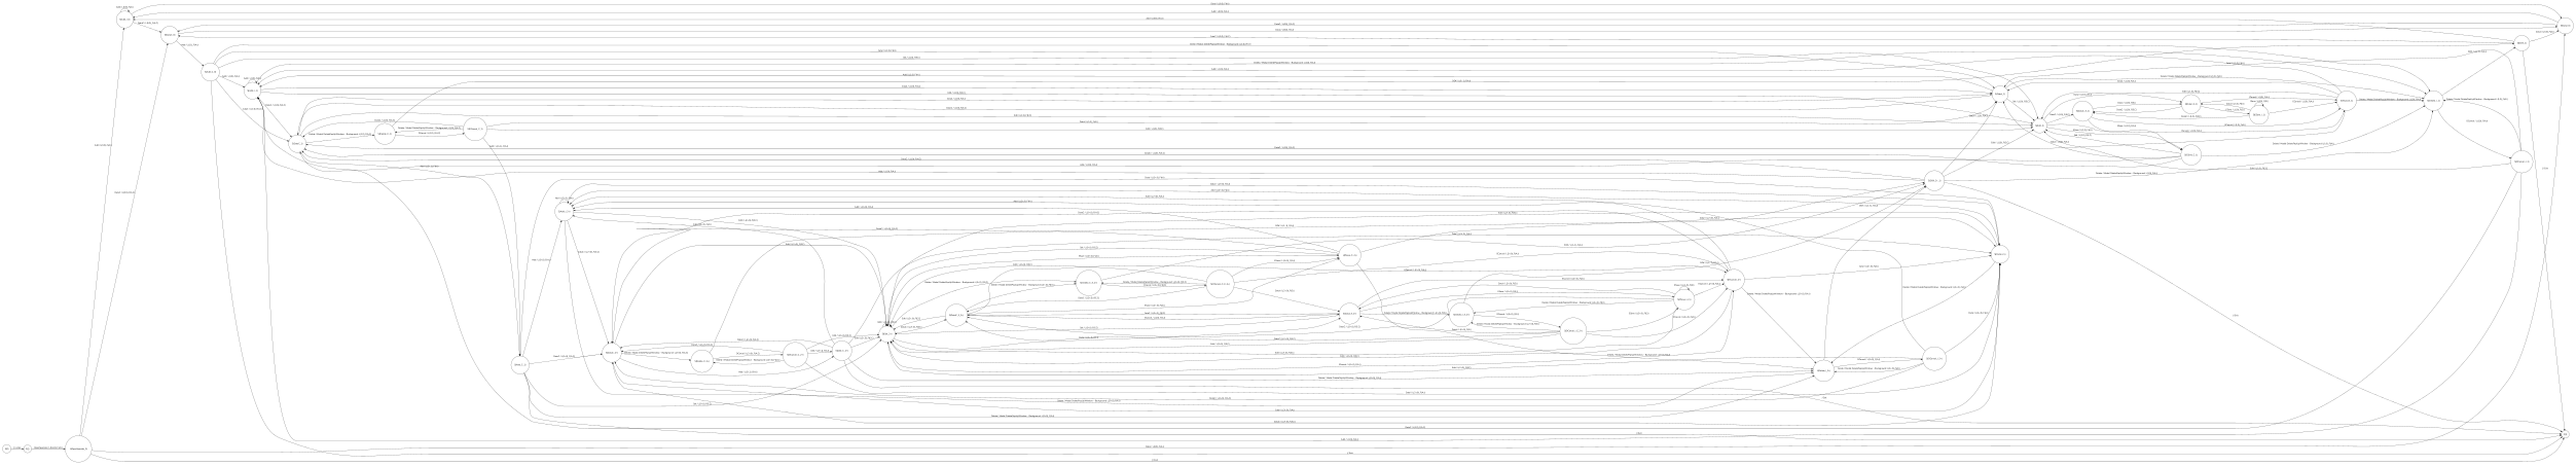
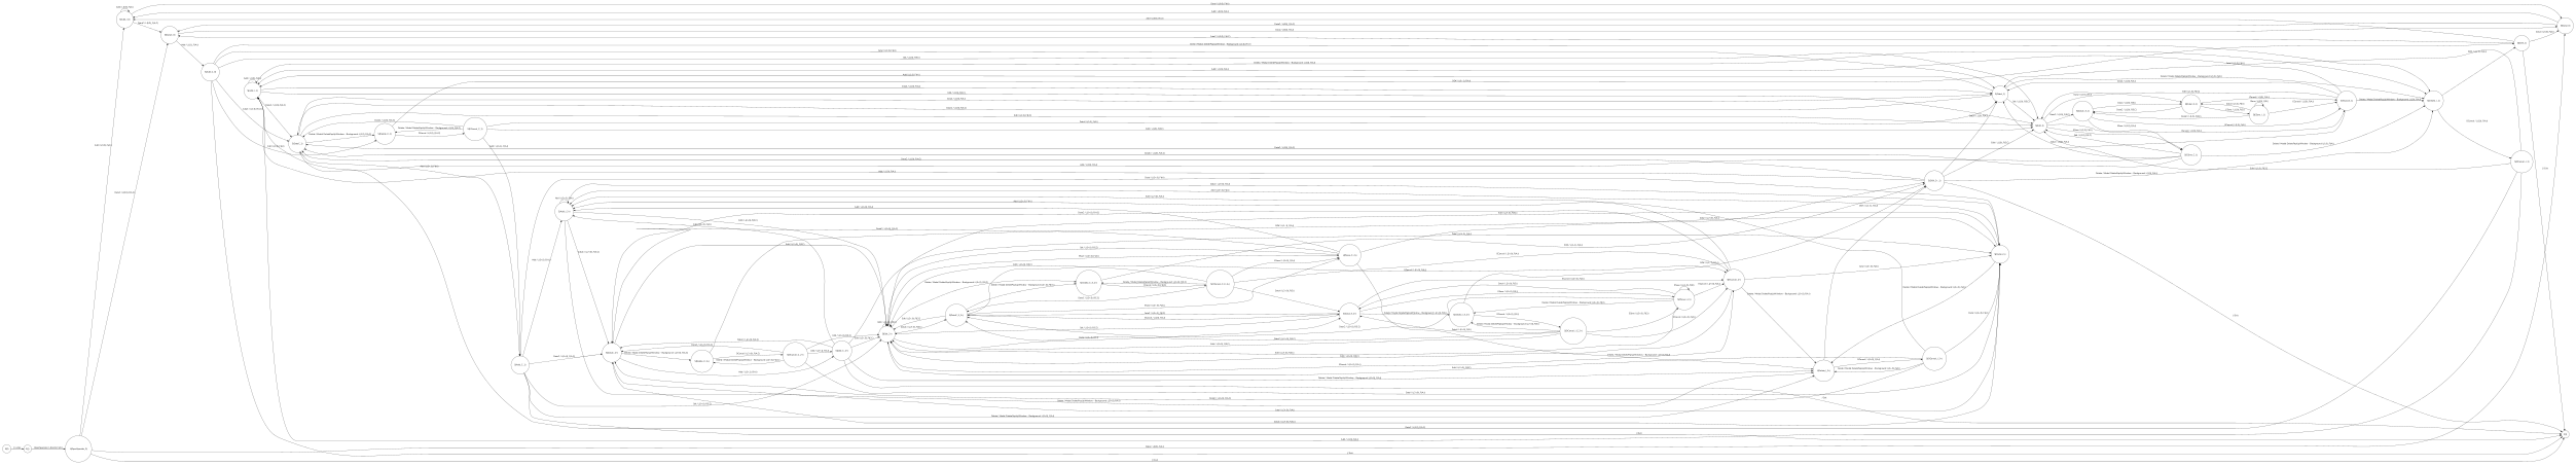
  digraph {
    fontname=Nunito
    rankdir=LR
    node [fontname=Nunito shape=circle]
    edge [fontname=Nunito]
    "S(0)"
    "S([)"
    "S(OpenSpecials_0)"
    "S(])"
    "S(Add_I_0)"
    "S(DataC_0)"
    "S(DataI_0)"
    "S(Add_C_0)"
    "S(Add_C_2+)"
    "S(Add_I_2+)"
    "S(DataC_2+)"
    "S(DataI_2+)"
    "S(Delete_I_2+)"
    "S(Edit_2+)"
    "S(Delete_C_2+)"
    "S(DCancel_I_2+)"
    "S(DOK_2+_1)"
    "S(DataC_E_2+)"
    "S(DataI_E_2+)"
    "S(ECancel_2+)"
    "S(ESave_C_2+)"
    "S(Delete_C_E_2+)"
    "S(DCancel_C_2+)"
    "S(Add_I_1)"
    "S(DataC_1)"
    "S(DataI_1)"
    "S(Delete_I_1)"
    "S(Edit_1)"
    "S(ESave_I_2+)"
    "S(Delete_I_E_2+)"
    "S(DCancel_C_E_2+)"
    "S(Add_C_1)"
    "S(Delete_C_1)"
    "S(DOK_1)"
    "S(DCancel_I_1)"
    "S(DataC_E_1)"
    "S(DataI_E_1)"
    "S(ECancel_1)"
    "S(ESave_C_1)"
    "S(DCancel_I_E_2+)"
    "S(DCancel_C_1)"
    "S(ESave_I_1)"
    "S(0)" -> "S([)" [label="[ / enter"]
    "S([)" -> "S(OpenSpecials_0)" [label="OpenSpecials / L(0,init)_F(A,I)"]
    "S(OpenSpecials_0)" -> "S(])" [label="] / Exit"]
    "S(OpenSpecials_0)" -> "S(Add_I_0)" [label="Add / L(0,0)_F(A,I)"]
    "S(OpenSpecials_0)" -> "S(DataC_0)" [label="DataC / L(0,0)_F(A,C)"]
    "S(OpenSpecials_0)" -> "S(DataI_0)" [label="DataI / L(0,0)_F(A,I)"]
    "S(Add_I_0)" -> "S(Add_I_0)" [label="Add / L(0,0)_F(A,I)"]
    "S(Add_I_0)" -> "S(DataC_0)" [label="DataC / L(0,0)_F(A,C)"]
    "S(Add_I_0)" -> "S(DataI_0)" [label="DataI / L(0,0)_F(A,I)"]
    "S(DataC_0)" -> "S(DataI_0)" [label="DataI / L(0,0)_F(A,I)"]
    "S(DataC_0)" -> "S(Add_C_0)" [label="Add / L(1,1)_F(A,I)"]
    "S(DataI_0)" -> "S(Add_I_0)" [label="Add / L(0,0)_F(A,I)"]
    "S(DataI_0)" -> "S(DataC_0)" [label="DataC / L(0,0)_F(A,C)"]
    "S(Add_C_0)" -> "S(])" [label="] / Exit"]
-   "S(Add_C_0)" -> "S(Add_I_1)" [label="Add / L(1,0)_F(A,I)"]
+   "S(Add_C_0)" -> "S(Delete_C_1)" [label="Add / L(1,0)_F(A,I)"]
    "S(Add_C_0)" -> "S(DataC_1)" [label="DataC / L(1,0)_F(A,C)"]
    "S(Add_C_0)" -> "S(DataI_1)" [label="DataI / L(1,0)_F(A,I)"]
    "S(Add_C_0)" -> "S(Delete_I_1)" [label="Delete / Modal DeletePopUpWindow - Background: L(1,0)_F(A,I)"]
    "S(Add_C_0)" -> "S(Edit_1)" [label="Edit / L(1,0)_F(E,C)"]
    "S(Add_C_2+)" -> "S(])" [label="] / Exit"]
    "S(Add_C_2+)" -> "S(Add_I_2+)" [label="Add / L(2+,0)_F(A,I)"]
    "S(Add_C_2+)" -> "S(DataC_2+)" [label="DataC / L(2+,0)_F(A,C)"]
    "S(Add_C_2+)" -> "S(DataI_2+)" [label="DataI / L(2+,0)_F(A,I)"]
    "S(Add_C_2+)" -> "S(Delete_I_2+)" [label="Delete / Modal DeletePopUpWindow - Background: L(2+,0)_F(A,I)"]
    "S(Add_C_2+)" -> "S(Edit_2+)" [label="Edit / L(2+,0)_F(E,C)"]
    "S(Add_I_2+)" -> "S(Add_I_2+)" [label="Add / L(2+,0)_F(A,I)"]
    "S(Add_I_2+)" -> "S(DataC_2+)" [label="DataC / L(2+,0)_F(A,C)"]
    "S(Add_I_2+)" -> "S(DataI_2+)" [label="DataI / L(2+,0)_F(A,I)"]
    "S(Add_I_2+)" -> "S(Delete_I_2+)" [label="Delete / Modal DeletePopUpWindow - Background: L(2+,0)_F(A,I)"]
    "S(Add_I_2+)" -> "S(Edit_2+)" [label="Edit / L(2+,0)_F(E,C)"]
    "S(DataC_2+)" -> "S(Add_C_2+)" [label="Add / L(2+,1)_F(A,I)"]
    "S(DataC_2+)" -> "S(DataI_2+)" [label="DataI / L(2+,0)_F(A,I)"]
    "S(DataC_2+)" -> "S(Edit_2+)" [label="Edit / L(2+,0)_F(E,C)"]
    "S(DataC_2+)" -> "S(Delete_C_2+)" [label="Delete / Modal DeletePopUpWindow - Background: L(2+,0)_F(A,C)"]
    "S(DataI_2+)" -> "S(Add_I_2+)" [label="Add / L(2+,0)_F(A,I)"]
    "S(DataI_2+)" -> "S(DataC_2+)" [label="DataC / L(2+,0)_F(A,C)"]
    "S(DataI_2+)" -> "S(Delete_I_2+)" [label="Delete / Modal DeletePopUpWindow - Background: L(2+,0)_F(A,I)"]
    "S(DataI_2+)" -> "S(Edit_2+)" [label="Edit / L(2+,0)_F(E,C)"]
    "S(Delete_I_2+)" -> "S(DCancel_I_2+)" [label="DCancel / L(2+,0)_F(A,I)"]
    "S(Delete_I_2+)" -> "S(DOK_2+_1)" [label="DOK / L(1,-1)_F(A,I)"]
    "S(Edit_2+)" -> "S(Edit_2+)" [label="Edit / L(2+,0)_F(E,C)"]
    "S(Edit_2+)" -> "S(DataC_E_2+)" [label="DataC / L(2+,0)_F(E,C)"]
    "S(Edit_2+)" -> "S(DataI_E_2+)" [label="DataI / L(2+,0)_F(E,I)"]
    "S(Edit_2+)" -> "S(ECancel_2+)" [label="ECancel / L(2+,0)_F(A,I)"]
    "S(Edit_2+)" -> "S(ESave_C_2+)" [label="ESave / L(2+,0)_F(A,I)"]
    "S(Edit_2+)" -> "S(Delete_C_E_2+)" [label="Delete / Modal DeletePopUpWindow - Background: L(2+,0)_F(E,C)"]
    "S(Delete_C_2+)" -> "S(DOK_2+_1)" [label="DOK / L(1,-1)_F(A,I)"]
    "S(Delete_C_2+)" -> "S(DCancel_C_2+)" [label="DCancel / L(2+,0)_F(A,C)"]
    "S(DCancel_I_2+)" -> "S(Add_I_2+)" [label="Add / L(2+,0)_F(A,I)"]
    "S(DCancel_I_2+)" -> "S(DataC_2+)" [label="DataC / L(2+,0)_F(A,C)"]
    "S(DCancel_I_2+)" -> "S(DataI_2+)" [label="DataI / L(2+,0)_F(A,I)"]
    "S(DCancel_I_2+)" -> "S(Delete_I_2+)" [label="Delete / Modal DeletePopUpWindow - Background: L(2+,0)_F(A,I)"]
    "S(DCancel_I_2+)" -> "S(Edit_2+)" [label="Edit / L(2+,0)_F(E,C)"]
    "S(DOK_2+_1)" -> "S(])" [label="] / Exit"]
    "S(DOK_2+_1)" -> "S(Add_I_1)" [label="Add / L(1,0)_F(A,I)"]
    "S(DOK_2+_1)" -> "S(DataC_1)" [label="DataC / L(1,0)_F(A,C)"]
    "S(DOK_2+_1)" -> "S(DataI_1)" [label="DataI / L(1,0)_F(A,I)"]
    "S(DOK_2+_1)" -> "S(Delete_I_1)" [label="Delete / Modal DeletePopUpWindow - Background: L(1,0)_F(A,I)"]
    "S(DOK_2+_1)" -> "S(Edit_1)" [label="Edit / L(1,0)_F(E,C)"]
    "S(DataC_E_2+)" -> "S(Edit_2+)" [label="Edit / L(2+,0)_F(E,C)"]
    "S(DataC_E_2+)" -> "S(DataI_E_2+)" [label="ECancel / L(1,0)_F(A,I)"]
    "S(DataC_E_2+)" -> "S(ECancel_2+)" [label="ECancel / L(2+,0)_F(A,I)"]
    "S(DataC_E_2+)" -> "S(ESave_C_2+)" [label="ESave / L(2+,0)_F(A,I)"]
    "S(DataC_E_2+)" -> "S(Delete_C_E_2+)" [label="Delete / Modal DeletePopUpWindow - Background: L(2+,0)_F(E,C)"]
    "S(DataI_E_2+)" -> "S(Edit_2+)" [label="Edit / L(2+,0)_F(E,C)"]
    "S(DataI_E_2+)" -> "S(DataC_E_2+)" [label="DataC / L(2+,0)_F(E,C)"]
    "S(DataI_E_2+)" -> "S(ECancel_2+)" [label="ECancel / L(2+,0)_F(A,I)"]
    "S(DataI_E_2+)" -> "S(ESave_I_2+)" [label="ESave / L(2+,0)_F(E,I)"]
    "S(DataI_E_2+)" -> "S(Delete_I_E_2+)" [label="Delete / Modal DeletePopUpWindow - Background: L(2+,0)_F(E,I)"]
    "S(ECancel_2+)" -> "S(Add_I_2+)" [label="Add / L(2+,0)_F(A,I)"]
    "S(ECancel_2+)" -> "S(DataC_2+)" [label="DataC / L(2+,0)_F(A,C)"]
    "S(ECancel_2+)" -> "S(DataI_2+)" [label="DataI / L(2+,0)_F(A,I)"]
    "S(ECancel_2+)" -> "S(Delete_I_2+)" [label="Delete / Modal DeletePopUpWindow - Background: L(2+,0)_F(A,I)"]
    "S(ECancel_2+)" -> "S(Edit_2+)" [label="Edit / L(2+,0)_F(E,C)"]
    "S(ESave_C_2+)" -> "S(Add_I_2+)" [label="Add / L(2+,0)_F(A,I)"]
    "S(ESave_C_2+)" -> "S(DataC_2+)" [label="DataC / L(2+,0)_F(A,C)"]
    "S(ESave_C_2+)" -> "S(DataI_2+)" [label="DataI / L(2+,0)_F(A,I)"]
    "S(ESave_C_2+)" -> "S(Delete_I_2+)" [label="Delete / Modal DeletePopUpWindow - Background: L(2+,0)_F(A,I)"]
    "S(ESave_C_2+)" -> "S(Edit_2+)" [label="Edit / L(2+,0)_F(E,C)"]
    "S(Delete_C_E_2+)" -> "S(DOK_2+_1)" [label="DOK / L(1,-1)_F(A,I)"]
    "S(Delete_C_E_2+)" -> "S(DCancel_C_E_2+)" [label="DCancel / L(2+,0)_F(E,C)"]
    "S(DCancel_C_2+)" -> "S(Add_C_2+)" [label="Add / L(2+,1)_F(A,I)"]
    "S(DCancel_C_2+)" -> "S(DataC_2+)" [label="DataC / L(2+,0)_F(A,C)"]
    "S(DCancel_C_2+)" -> "S(DataI_2+)" [label="DataI / L(2+,0)_F(A,I)"]
    "S(DCancel_C_2+)" -> "S(Edit_2+)" [label="Edit / L(2+,0)_F(E,C)"]
    "S(DCancel_C_2+)" -> "S(Delete_C_2+)" [label="Delete / Modal DeletePopUpWindow - Background: L(2+,0)_F(A,C)"]
    "S(Add_I_1)" -> "S(Add_I_1)" [label="Add / L(1,0)_F(A,I)"]
    "S(Add_I_1)" -> "S(DataC_1)" [label="DataC / L(1,0)_F(A,C)"]
    "S(Add_I_1)" -> "S(DataI_1)" [label="DataI / L(1,0)_F(A,I)"]
    "S(Add_I_1)" -> "S(Delete_I_1)" [label="Delete / Modal DeletePopUpWindow - Background: L(1,0)_F(A,I)"]
    "S(Add_I_1)" -> "S(Edit_1)" [label="Edit / L(1,0)_F(E,C)"]
    "S(DataC_1)" -> "S(DataI_1)" [label="DataI / L(1,0)_F(A,I)"]
    "S(DataC_1)" -> "S(Edit_1)" [label="Edit / L(1,0)_F(E,C)"]
    "S(DataC_1)" -> "S(Add_C_1)" [label="Add / L(2+,1)_F(A,I)"]
    "S(DataC_1)" -> "S(Delete_C_1)" [label="Delete / Modal DeletePopUpWindow - Background: L(1,0)_F(A,C)"]
    "S(DataI_1)" -> "S(Add_I_1)" [label="Add / L(1,0)_F(A,I)"]
    "S(DataI_1)" -> "S(DataC_1)" [label="DataC / L(1,0)_F(A,C)"]
    "S(DataI_1)" -> "S(Delete_I_1)" [label="Delete / Modal DeletePopUpWindow - Background: L(1,0)_F(A,I)"]
    "S(DataI_1)" -> "S(Edit_1)" [label="Edit / L(1,0)_F(E,C)"]
    "S(Delete_I_1)" -> "S(DOK_1)" [label="DOK / L(1,-1)_F(A,I)"]
    "S(Delete_I_1)" -> "S(DCancel_I_1)" [label="DCancel / L(1,0)_F(A,I)"]
    "S(Edit_1)" -> "S(DataC_E_1)" [label="DataC / L(1,0)_F(E,C)"]
    "S(Edit_1)" -> "S(DataI_E_1)" [label="DataI / L(1,0)_F(E,I)"]
    "S(Edit_1)" -> "S(ECancel_1)" [label="ECancel / L(1,0)_F(A,I)"]
    "S(Edit_1)" -> "S(ESave_C_1)" [label="ESave / L(1,0)_F(A,I)"]
    "S(ESave_I_2+)" -> "S(Edit_2+)" [label="Edit / L(2+,0)_F(E,C)"]
    "S(ESave_I_2+)" -> "S(DataC_E_2+)" [label="DataC / L(2+,0)_F(E,C)"]
    "S(ESave_I_2+)" -> "S(DataI_E_2+)" [label="DataI / L(2+,0)_F(E,I)"]
    "S(ESave_I_2+)" -> "S(ECancel_2+)" [label="ECancel / L(2+,0)_F(A,I)"]
    "S(ESave_I_2+)" -> "S(ESave_I_2+)" [label="ESave / L(2+,0)_F(E,I)"]
    "S(ESave_I_2+)" -> "S(Delete_I_E_2+)" [label="Delete / Modal DeletePopUpWindow - Background: L(2+,0)_F(E,I)"]
    "S(Delete_I_E_2+)" -> "S(DOK_2+_1)" [label="DOK / L(1,-1)_F(A,I)"]
    "S(Delete_I_E_2+)" -> "S(DCancel_I_E_2+)" [label="DCancel / L(2+,0)_F(E,I)"]
    "S(DCancel_C_E_2+)" -> "S(Edit_2+)" [label="Edit / L(2+,0)_F(E,C)"]
    "S(DCancel_C_E_2+)" -> "S(DataC_E_2+)" [label="DataC / L(2+,0)_F(E,C)"]
    "S(DCancel_C_E_2+)" -> "S(DataI_E_2+)" [label="DataI / L(2+,0)_F(E,I)"]
    "S(DCancel_C_E_2+)" -> "S(ECancel_2+)" [label="ECancel / L(2+,0)_F(A,I)"]
    "S(DCancel_C_E_2+)" -> "S(ESave_C_2+)" [label="ESave / L(2+,0)_F(A,I)"]
    "S(DCancel_C_E_2+)" -> "S(Delete_C_E_2+)" [label="Delete / Modal DeletePopUpWindow - Background: L(2+,0)_F(E,C)"]
    "S(Add_C_1)" -> "S(])" [label="] / Exit"]
    "S(Add_C_1)" -> "S(Add_I_2+)" [label="Add / L(2+,0)_F(A,I)"]
    "S(Add_C_1)" -> "S(DataC_2+)" [label="DataC / L(2+,0)_F(A,C)"]
    "S(Add_C_1)" -> "S(DataI_2+)" [label="DataI / L(2+,0)_F(A,I)"]
    "S(Add_C_1)" -> "S(Delete_I_2+)" [label="Delete / Modal DeletePopUpWindow - Background: L(2+,0)_F(A,I)"]
    "S(Add_C_1)" -> "S(Edit_2+)" [label="Edit / L(2+,0)_F(E,C)"]
    "S(Delete_C_1)" -> "S(DOK_1)" [label="DOK / L(0,-1)_F(A,I)"]
    "S(Delete_C_1)" -> "S(DCancel_C_1)" [label="DCancel / L(1,0)_F(A,C)"]
    "S(DOK_1)" -> "S(])" [label="] / Exit"]
    "S(DOK_1)" -> "S(Add_I_0)" [label="Add / L(0,0)_F(A,I)"]
    "S(DOK_1)" -> "S(DataC_0)" [label="DataC / L(0,0)_F(A,C)"]
    "S(DOK_1)" -> "S(DataI_0)" [label="DataI / L(0,0)_F(A,I)"]
    "S(DCancel_I_1)" -> "S(Add_I_1)" [label="Add / L(1,0)_F(A,I)"]
    "S(DCancel_I_1)" -> "S(DataC_1)" [label="DataC / L(1,0)_F(A,C)"]
    "S(DCancel_I_1)" -> "S(DataI_1)" [label="DataI / L(1,0)_F(A,I)"]
-   "S(DCancel_I_1)" -> "S(Delete_I_1)" [label="Delete / Modal DeletePopUpWindow - Background: L(1,0)_F(A,I)"]
    "S(DCancel_I_1)" -> "S(Edit_1)" [label="Edit / L(1,0)_F(E,C)"]
    "S(DataC_E_1)" -> "S(DataI_E_1)" [label="DataI / L(1,0)_F(E,I)"]
    "S(DataC_E_1)" -> "S(ECancel_1)" [label="ECancel / L(1,0)_F(A,I)"]
    "S(DataC_E_1)" -> "S(ESave_C_1)" [label="ESave / L(1,0)_F(A,I)"]
    "S(DataI_E_1)" -> "S(DataC_E_1)" [label="DataC / L(1,0)_F(E,C)"]
    "S(DataI_E_1)" -> "S(ECancel_1)" [label="ECancel / L(1,0)_F(A,I)"]
    "S(DataI_E_1)" -> "S(ESave_I_1)" [label="ESave / L(1,0)_F(E,I)"]
    "S(ECancel_1)" -> "S(Add_I_1)" [label="Add / L(1,0)_F(A,I)"]
    "S(ECancel_1)" -> "S(DataC_1)" [label="DataC / L(1,0)_F(A,C)"]
    "S(ECancel_1)" -> "S(DataI_1)" [label="DataI / L(1,0)_F(A,I)"]
    "S(ECancel_1)" -> "S(Delete_I_1)" [label="Delete / Modal DeletePopUpWindow - Background: L(1,0)_F(A,I)"]
    "S(ECancel_1)" -> "S(Edit_1)" [label="Edit / L(1,0)_F(E,C)"]
    "S(ESave_C_1)" -> "S(Add_I_1)" [label="Add / L(1,0)_F(A,I)"]
    "S(ESave_C_1)" -> "S(DataC_1)" [label="DataC / L(1,0)_F(A,C)"]
    "S(ESave_C_1)" -> "S(DataI_1)" [label="DataI / L(1,0)_F(A,I)"]
    "S(ESave_C_1)" -> "S(Delete_I_1)" [label="Delete / Modal DeletePopUpWindow - Background: L(1,0)_F(A,I)"]
    "S(ESave_C_1)" -> "S(Edit_1)" [label="Edit / L(1,0)_F(E,C)"]
    "S(DCancel_I_E_2+)" -> "S(Edit_2+)" [label="Edit / L(2+,0)_F(E,C)"]
    "S(DCancel_I_E_2+)" -> "S(DataC_E_2+)" [label="DataC / L(2+,0)_F(E,C)"]
    "S(DCancel_I_E_2+)" -> "S(DataI_E_2+)" [label="DataI / L(2+,0)_F(E,I)"]
    "S(DCancel_I_E_2+)" -> "S(ECancel_2+)" [label="ECancel / L(2+,0)_F(A,I)"]
    "S(DCancel_I_E_2+)" -> "S(ESave_I_2+)" [label="ESave / L(2+,0)_F(E,I)"]
    "S(DCancel_I_E_2+)" -> "S(Delete_I_E_2+)" [label="Delete / Modal DeletePopUpWindow - Background: L(2+,0)_F(E,I)"]
    "S(DCancel_C_1)" -> "S(DataC_1)" [label="DataC / L(1,0)_F(A,C)"]
    "S(DCancel_C_1)" -> "S(DataI_1)" [label="DataI / L(1,0)_F(A,I)"]
    "S(DCancel_C_1)" -> "S(Edit_1)" [label="Edit / L(1,0)_F(E,C)"]
    "S(DCancel_C_1)" -> "S(Add_C_1)" [label="Add / L(2+,1)_F(A,I)"]
    "S(DCancel_C_1)" -> "S(Delete_C_1)" [label="Delete / Modal DeletePopUpWindow - Background: L(1,0)_F(A,C)"]
    "S(ESave_I_1)" -> "S(DataC_E_1)" [label="DataC / L(1,0)_F(E,C)"]
    "S(ESave_I_1)" -> "S(DataI_E_1)" [label="DataI / L(1,0)_F(E,I)"]
    "S(ESave_I_1)" -> "S(ECancel_1)" [label="ECancel / L(1,0)_F(A,I)"]
    "S(ESave_I_1)" -> "S(ESave_I_1)" [label="ESave / L(1,0)_F(E,I)"]
  }
